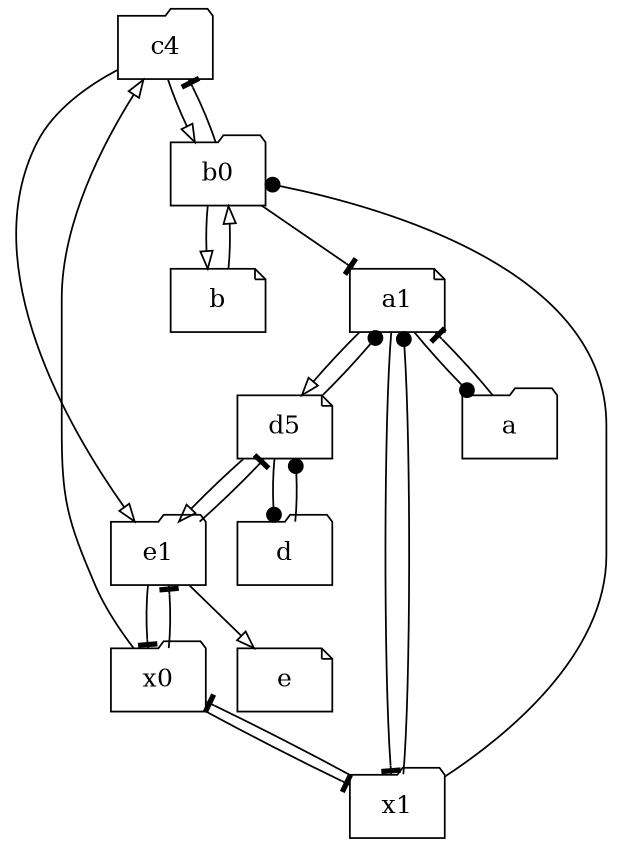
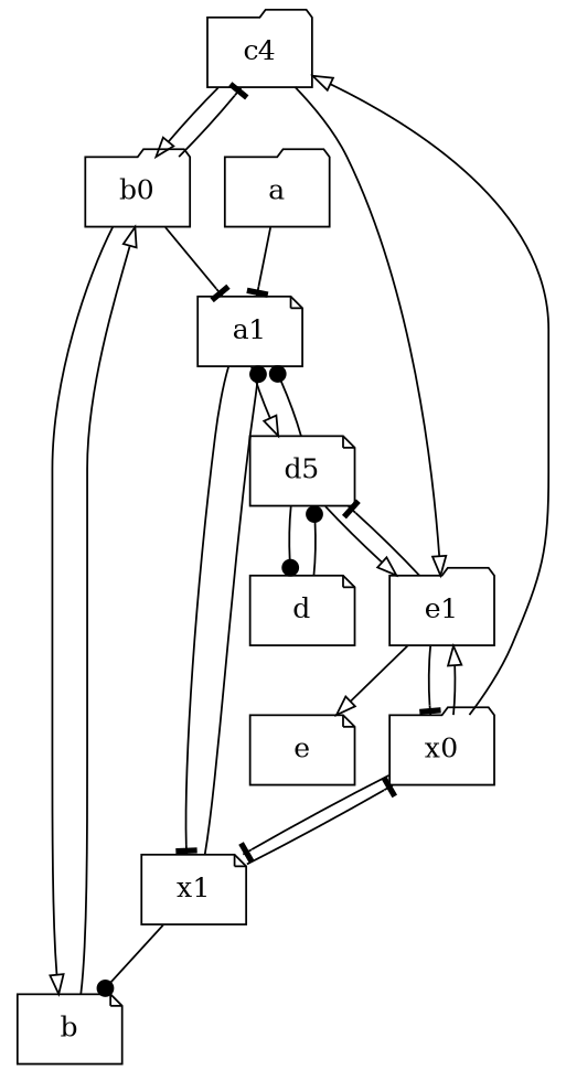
  digraph {
    node [shape=folder]
    edge [arrowhead=tee]
    n1 [label=c4]
    n2 [label=b0]
    e1
    a1 [shape=note]
    b [shape=note]
    e [shape=note]
    x0
    n8 [label=d5 shape=note]
-   x1
+   x1 [shape=note]
    a
-   d
+   d [shape=note]
    n1 -> n2 [arrowhead=onormal]
    n1 -> e1 [arrowhead=onormal]
    n2 -> n1
    n2 -> a1
    n2 -> b [arrowhead=onormal]
    e1 -> e [arrowhead=onormal]
    e1 -> x0
    e1 -> n8
    a1 -> n8 [arrowhead=onormal]
    a1 -> x1
-   a1 -> a [arrowhead=dot]
    b -> n2 [arrowhead=onormal]
    x0 -> n1 [arrowhead=onormal]
-   x0 -> e1
+   x0 -> e1 [arrowhead=onormal]
    x0 -> x1
    n8 -> e1 [arrowhead=onormal]
    n8 -> a1 [arrowhead=dot]
    n8 -> d [arrowhead=dot]
-   x1 -> n2 [arrowhead=dot]
+   x1 -> b [arrowhead=dot]
    x1 -> a1 [arrowhead=dot]
    x1 -> x0
    a -> a1
    d -> n8 [arrowhead=dot]
  }
